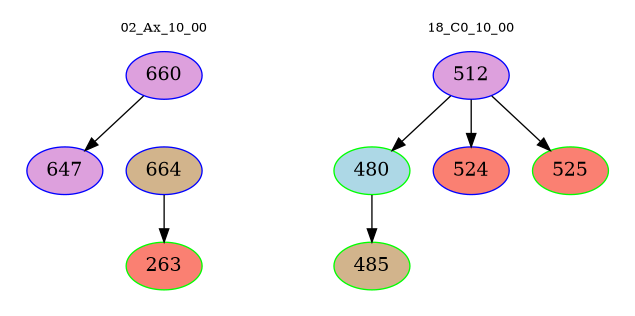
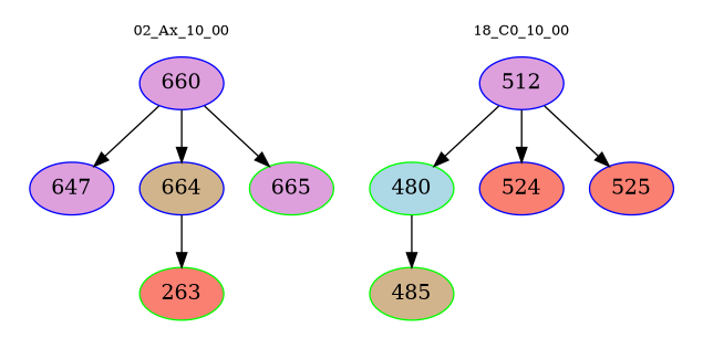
  digraph {
    node [color=blue fillcolor=plum style=filled]
    edge [color=black]
    n1 [label=660]
    n2 [label=647]
    n3 [fillcolor=tan label=664]
+   n4 [color=green label=665]
    n5 [color=green fillcolor=salmon label=263]
    n6 [label=512]
    n7 [color=green fillcolor=lightblue label=480]
    n8 [fillcolor=salmon label=524]
-   n9 [color=green fillcolor=salmon label=525]
+   n9 [fillcolor=salmon label=525]
    n10 [color=green fillcolor=tan label=485]
    subgraph cluster_1 {
      color=white
      fontsize=10
      label="02_Ax_10_00"
      n1
      n2
      n3
+     n4
      n5
    }
    subgraph cluster_2 {
      color=white
      fontsize=10
      label="18_C0_10_00"
      n6
      n7
      n8
      n9
      n10
    }
    n1 -> n2
+   n1 -> n3
+   n1 -> n4
    n3 -> n5
    n6 -> n7
    n6 -> n8
    n6 -> n9
    n7 -> n10
  }
